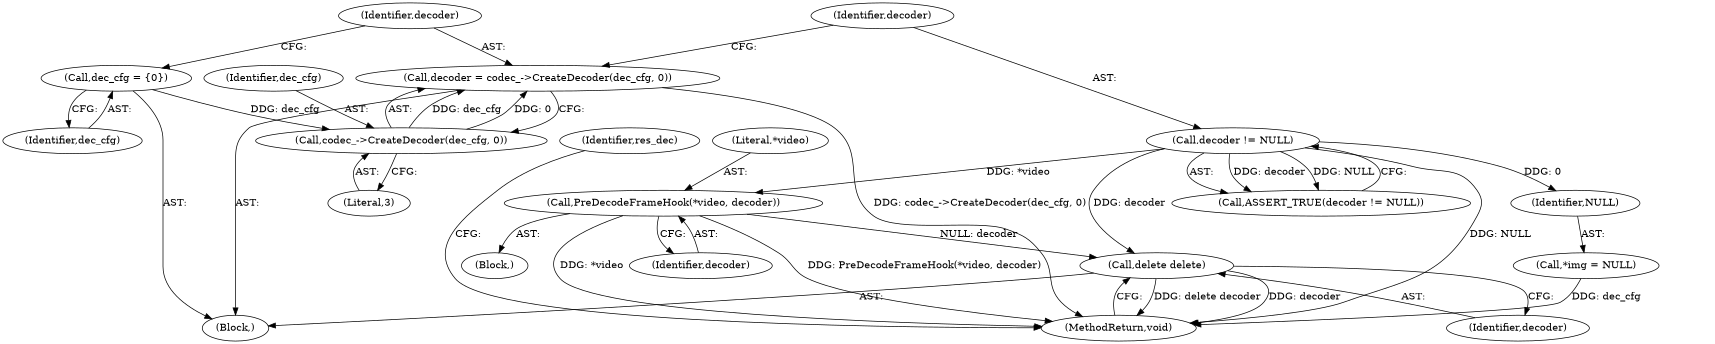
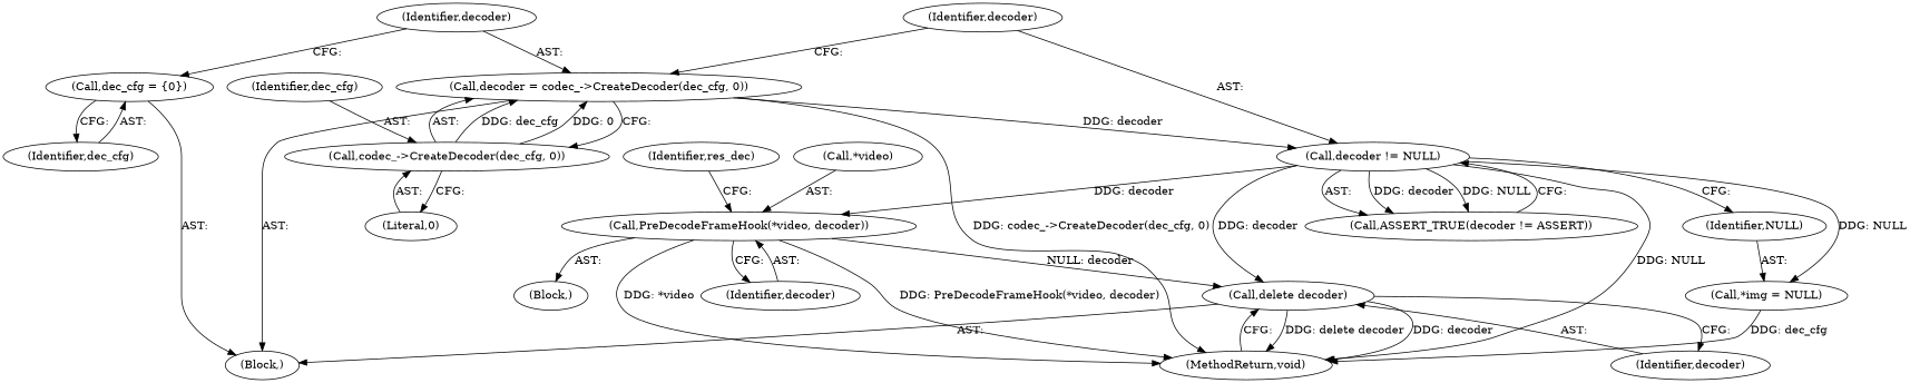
  digraph {
-   n1 [label="(Call,delete delete)"]
+   n1 [label="(Call,delete decoder)"]
    n2 [label="(MethodReturn,void)"]
    n3 [label="(Block,)"]
    n4 [label="(Identifier,decoder)"]
    n5 [label="(Call,PreDecodeFrameHook(*video, decoder))"]
    n6 [label="(Block,)"]
    n7 [label="(Identifier,decoder)"]
    n8 [label="(Call,decoder != NULL)"]
    n9 [label="(Identifier,NULL)"]
    n10 [label="(Call,*img = NULL)"]
-   n11 [label="(Call,ASSERT_TRUE(decoder != NULL))"]
+   n11 [label="(Call,ASSERT_TRUE(decoder != ASSERT))"]
    n12 [label="(Call,decoder = codec_->CreateDecoder(dec_cfg, 0))"]
    n13 [label="(Call,codec_->CreateDecoder(dec_cfg, 0))"]
-   n14 [label="(Literal,3)"]
+   n14 [label="(Literal,0)"]
    n15 [label="(Call,dec_cfg = {0})"]
    n16 [label="(Identifier,dec_cfg)"]
-   n17 [label="(Literal,*video)"]
+   n17 [label="(Call,*video)"]
    n18 [label="(Identifier,res_dec)"]
    n19 [label="(Identifier,decoder)"]
    n20 [label="(Identifier,decoder)"]
    n21 [label="(Identifier,dec_cfg)"]
    n1 -> n2 [label="DDG: delete decoder"]
    n1 -> n2 [label="DDG: decoder"]
    n1 -> n3 [label="AST: "]
    n1 -> n4 [label="CFG: "]
    n2 -> n1 [label="CFG: "]
    n4 -> n1 [label="AST: "]
    n5 -> n1 [label="NULL: decoder"]
    n5 -> n2 [label="DDG: *video"]
    n5 -> n2 [label="DDG: PreDecodeFrameHook(*video, decoder)"]
    n5 -> n6 [label="AST: "]
    n5 -> n7 [label="CFG: "]
    n7 -> n5 [label="AST: "]
    n8 -> n1 [label="DDG: decoder"]
    n8 -> n2 [label="DDG: NULL"]
-   n8 -> n5 [label="DDG: *video"]
-   n8 -> n9 [label="DDG: 0"]
+   n8 -> n5 [label="DDG: decoder"]
+   n8 -> n9 [label="CFG: "]
+   n8 -> n10 [label="DDG: NULL"]
    n8 -> n11 [label="AST: "]
    n8 -> n11 [label="DDG: decoder"]
    n8 -> n11 [label="DDG: NULL"]
    n9 -> n10 [label="AST: "]
    n10 -> n2 [label="DDG: dec_cfg"]
    n11 -> n8 [label="CFG: "]
    n12 -> n2 [label="DDG: codec_->CreateDecoder(dec_cfg, 0)"]
    n12 -> n3 [label="AST: "]
+   n12 -> n8 [label="DDG: decoder"]
    n12 -> n13 [label="CFG: "]
    n13 -> n12 [label="AST: "]
    n13 -> n12 [label="DDG: dec_cfg"]
    n13 -> n12 [label="DDG: 0"]
    n13 -> n14 [label="CFG: "]
    n14 -> n13 [label="AST: "]
    n15 -> n3 [label="AST: "]
-   n15 -> n13 [label="DDG: dec_cfg"]
    n15 -> n16 [label="CFG: "]
    n16 -> n15 [label="AST: "]
    n17 -> n5 [label="AST: "]
-   n18 -> n2 [label="CFG: "]
+   n18 -> n5 [label="CFG: "]
    n19 -> n12 [label="AST: "]
    n19 -> n15 [label="CFG: "]
    n20 -> n8 [label="AST: "]
    n20 -> n12 [label="CFG: "]
    n21 -> n13 [label="AST: "]
  }
